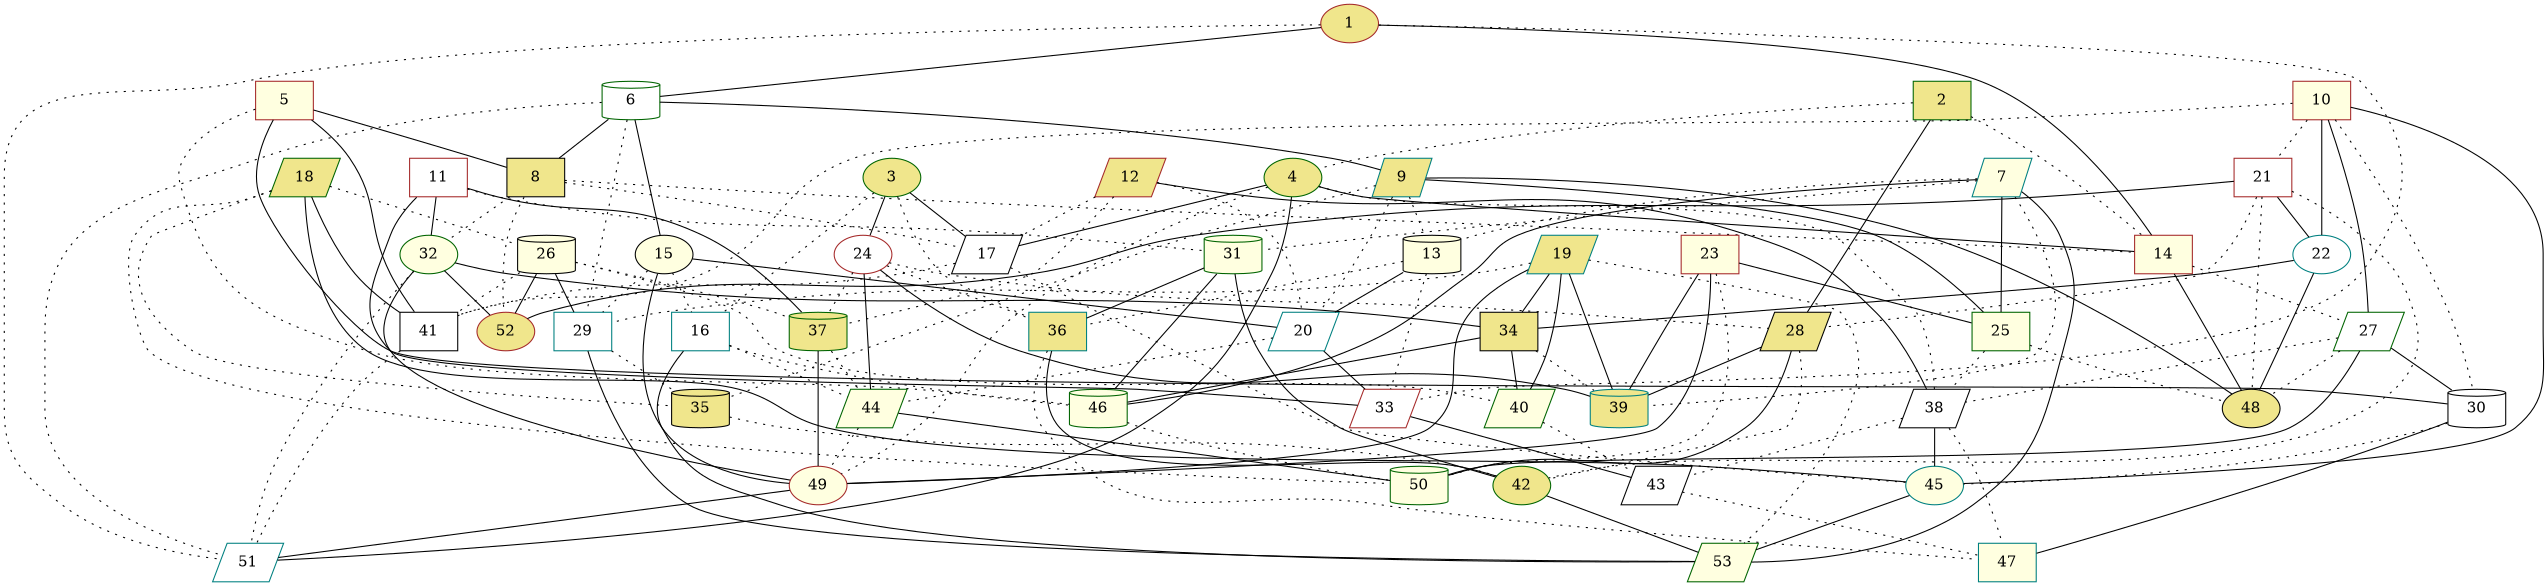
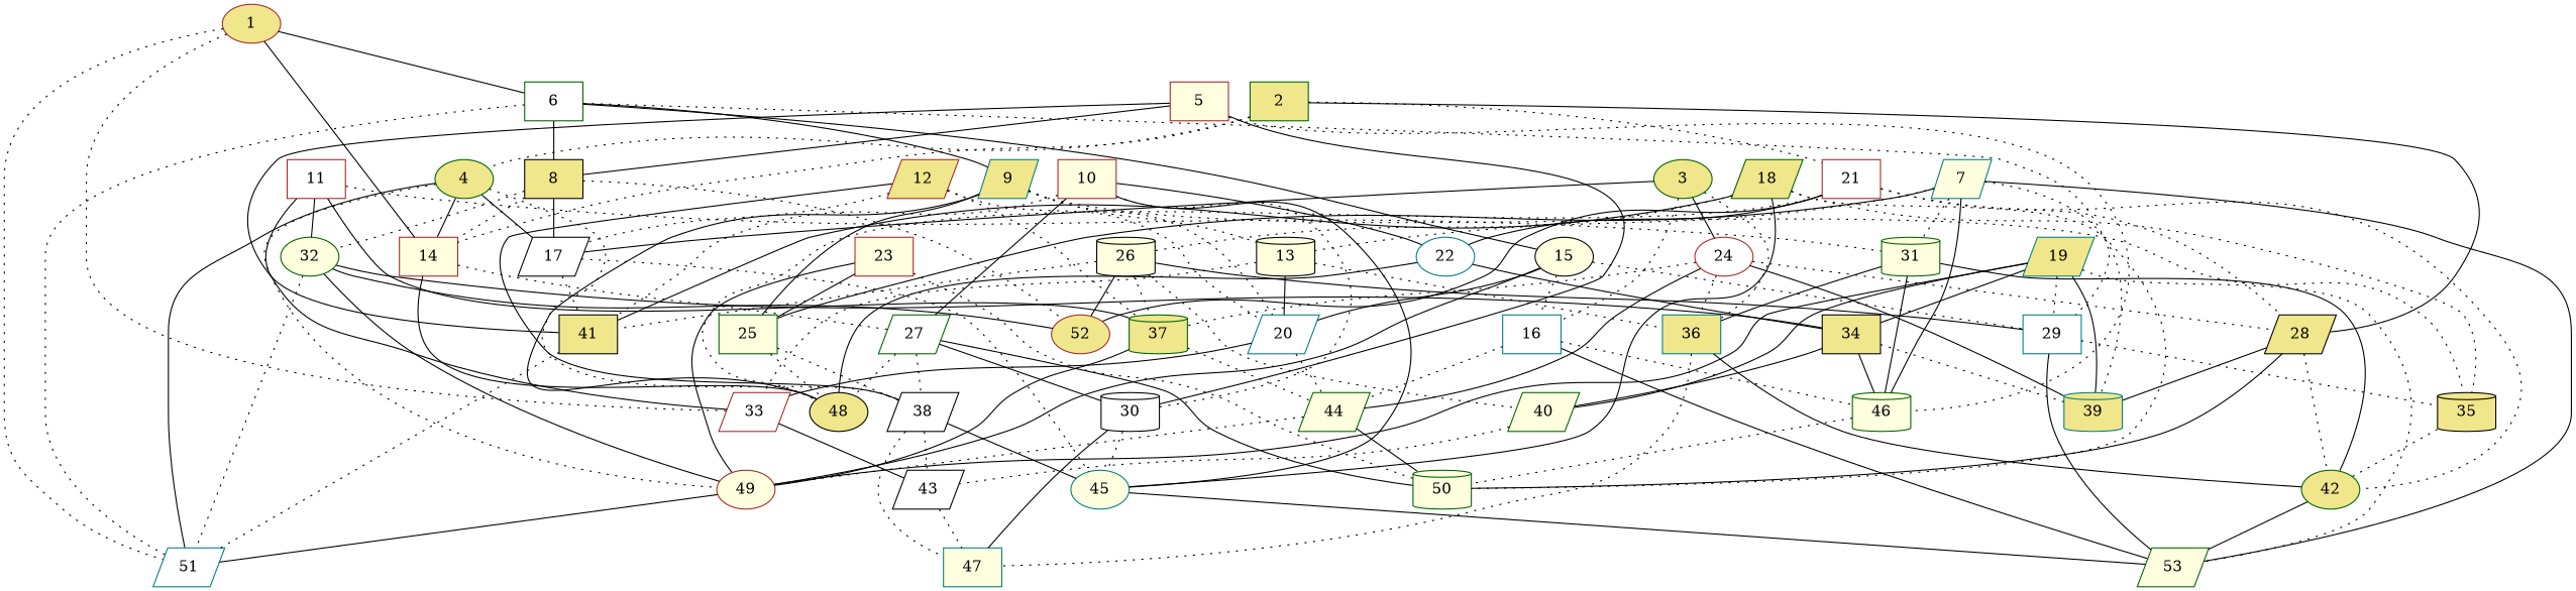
  graph {
    node [color=darkgreen fillcolor=khaki shape=box style=filled]
    edge [style=solid weight=1.0]
    1 [color=brown shape=ellipse]
-   6 [fillcolor=white shape=cylinder]
+   6 [fillcolor=white]
    14 [color=brown fillcolor=lightyellow]
    33 [color=brown fillcolor=white shape=parallelogram]
    51 [color=teal fillcolor=white shape=parallelogram]
    8 [color=black]
    9 [color=teal shape=parallelogram]
    15 [color=black fillcolor=lightyellow shape=ellipse]
    29 [color=teal fillcolor=white]
    48 [color=black shape=ellipse]
    27 [fillcolor=white shape=parallelogram]
    43 [color=black fillcolor=white shape=parallelogram]
    2
    4 [shape=ellipse]
    21 [color=brown fillcolor=white]
    28 [color=black shape=parallelogram]
    17 [color=black fillcolor=white shape=parallelogram]
    38 [color=black fillcolor=white shape=parallelogram]
    49 [color=brown fillcolor=lightyellow shape=ellipse]
    52 [color=brown shape=ellipse]
    22 [color=teal fillcolor=white shape=ellipse]
    42 [shape=ellipse]
    39 [color=teal shape=cylinder]
    50 [fillcolor=lightyellow shape=cylinder]
    3 [shape=ellipse]
    16 [color=teal fillcolor=white]
    24 [color=brown fillcolor=white shape=ellipse]
    36 [color=teal]
    46 [fillcolor=lightyellow shape=cylinder]
    53 [fillcolor=lightyellow shape=parallelogram]
    44 [fillcolor=lightyellow shape=parallelogram]
-   41 [color=black fillcolor=white]
+   41 [color=black]
    45 [color=teal fillcolor=lightyellow shape=ellipse]
    37 [shape=cylinder]
    47 [color=teal fillcolor=lightyellow]
    5 [color=brown fillcolor=lightyellow]
    30 [color=black fillcolor=white shape=cylinder]
    32 [fillcolor=lightyellow shape=ellipse]
    13 [color=black fillcolor=lightyellow shape=cylinder]
    25 [fillcolor=lightyellow]
    20 [color=teal fillcolor=white shape=parallelogram]
    35 [color=black shape=cylinder]
    7 [color=teal fillcolor=lightyellow shape=parallelogram]
    31 [fillcolor=lightyellow shape=cylinder]
    34 [color=black]
    10 [color=brown fillcolor=lightyellow]
    11 [color=brown fillcolor=white]
    12 [color=brown shape=parallelogram]
    18 [shape=parallelogram]
    26 [color=black fillcolor=lightyellow shape=cylinder]
    40 [fillcolor=lightyellow shape=parallelogram]
    19 [color=teal shape=parallelogram]
    23 [color=brown fillcolor=lightyellow]
    1 -- 6
    1 -- 14
    1 -- 33 [style=dotted]
    1 -- 51 [style=dotted]
    6 -- 51 [style=dotted]
    6 -- 8
    6 -- 9
    6 -- 15
    6 -- 29 [style=dotted]
    14 -- 48
    14 -- 27 [style=dotted]
    33 -- 43 [weight=2.0]
    8 -- 14 [style=dotted]
-   8 -- 17 [style=dotted]
+   8 -- 17
    8 -- 52 [style=dotted]
    8 -- 32 [style=dotted]
    9 -- 48
    9 -- 13 [style=dotted]
    9 -- 25
    9 -- 20 [style=dotted]
    9 -- 35 [style=dotted]
    15 -- 29 [style=dotted]
    15 -- 49 [weight=2.0]
    15 -- 16 [style=dotted]
    15 -- 20
    29 -- 53
    29 -- 35 [style=dotted]
    27 -- 48 [style=dotted]
    27 -- 38 [style=dotted]
    27 -- 50
    27 -- 30
    43 -- 47 [style=dotted]
    2 -- 14 [style=dotted]
    2 -- 4 [style=dotted]
-   10 -- 21 [style=dotted]
+   2 -- 21 [style=dotted]
    2 -- 28
    4 -- 14
    4 -- 51
    4 -- 17
    4 -- 38 [style=dotted]
    4 -- 49 [style=dotted]
    21 -- 48 [style=dotted]
    21 -- 28 [style=dotted]
    21 -- 52
    21 -- 22
    21 -- 42 [style=dotted]
    28 -- 42 [style=dotted]
    28 -- 39
    28 -- 50
    17 -- 41 [style=dotted weight=3.0]
    17 -- 45 [style=dotted]
    38 -- 43 [style=dotted weight=2.0]
    38 -- 45 [weight=3.0]
    38 -- 47 [style=dotted]
    49 -- 51
    22 -- 48
    22 -- 34
    42 -- 53
    3 -- 17
    3 -- 16 [style=dotted]
    3 -- 24
    3 -- 36 [style=dotted]
    16 -- 46 [style=dotted]
    16 -- 53
    16 -- 44 [style=dotted]
    24 -- 28 [style=dotted]
    24 -- 39
    24 -- 36 [style=dotted]
    24 -- 44
    24 -- 37 [style=dotted]
    36 -- 42
    36 -- 47 [style=dotted]
    46 -- 50 [style=dotted]
    44 -- 49 [style=dotted]
    44 -- 50
    41 -- 51 [style=dotted]
    45 -- 53
    37 -- 49
    37 -- 44 [style=dotted]
    5 -- 8
    5 -- 46 [style=dotted]
    5 -- 41
    5 -- 30
    30 -- 45 [style=dotted]
    30 -- 47
    32 -- 51 [style=dotted]
    32 -- 49
    32 -- 52
    32 -- 34
    13 -- 33 [style=dotted]
    13 -- 36 [style=dotted]
    13 -- 20
    25 -- 48 [style=dotted]
    25 -- 38 [style=dotted]
    20 -- 33
    20 -- 44 [style=dotted]
    35 -- 42 [style=dotted]
    7 -- 39 [style=dotted]
    7 -- 46
    7 -- 53
    7 -- 13 [style=dotted]
    7 -- 25
    7 -- 31 [style=dotted]
    31 -- 42
    31 -- 36
    31 -- 46
    34 -- 39 [style=dotted]
    34 -- 46
    34 -- 40
    10 -- 27
    10 -- 22
    10 -- 41 [style=dotted weight=2.0]
    10 -- 45
    10 -- 30 [style=dotted]
    11 -- 33
    11 -- 37
    11 -- 32
    11 -- 31 [style=dotted]
    12 -- 17 [style=dotted]
    12 -- 38
    12 -- 37 [style=dotted]
    12 -- 20 [style=dotted]
    18 -- 50 [style=dotted]
    18 -- 41 [weight=2.0]
    18 -- 45
    18 -- 35 [style=dotted]
    18 -- 26 [style=dotted]
    26 -- 29
    26 -- 52
    26 -- 41 [style=dotted]
    26 -- 37 [style=dotted]
    26 -- 40 [style=dotted]
    40 -- 43 [style=dotted]
    19 -- 29 [style=dotted]
    19 -- 49
    19 -- 39
    19 -- 53 [style=dotted]
    19 -- 34
    19 -- 40
    23 -- 49 [weight=2.0]
-   23 -- 39
    23 -- 50 [style=dotted]
    23 -- 25 [weight=2.0]
  }
